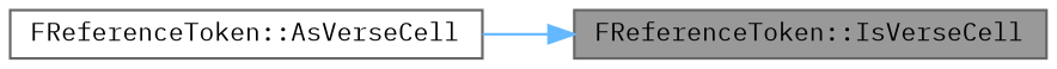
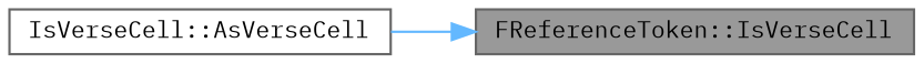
  digraph {
    rankdir=RL
    fontname="IBM Plex Mono"
    node [fontname="IBM Plex Mono" fontsize=10 shape=box style=filled]
    n1 [color=gray40 fillcolor=grey60 fontcolor=black height=0.2 label="FReferenceToken::IsVerseCell" width=0.4]
-   n2 [color=grey40 fillcolor=white height=0.2 label="FReferenceToken::AsVerseCell" width=0.4]
+   n2 [color=grey40 fillcolor=white height=0.2 label="IsVerseCell::AsVerseCell" width=0.4]
    n1 -> n2 [color=steelblue1 dir=back fontname="IBM Plex Mono" fontsize=10 labelfontname=Helvetica labelfontsize=10 style=solid]
  }
